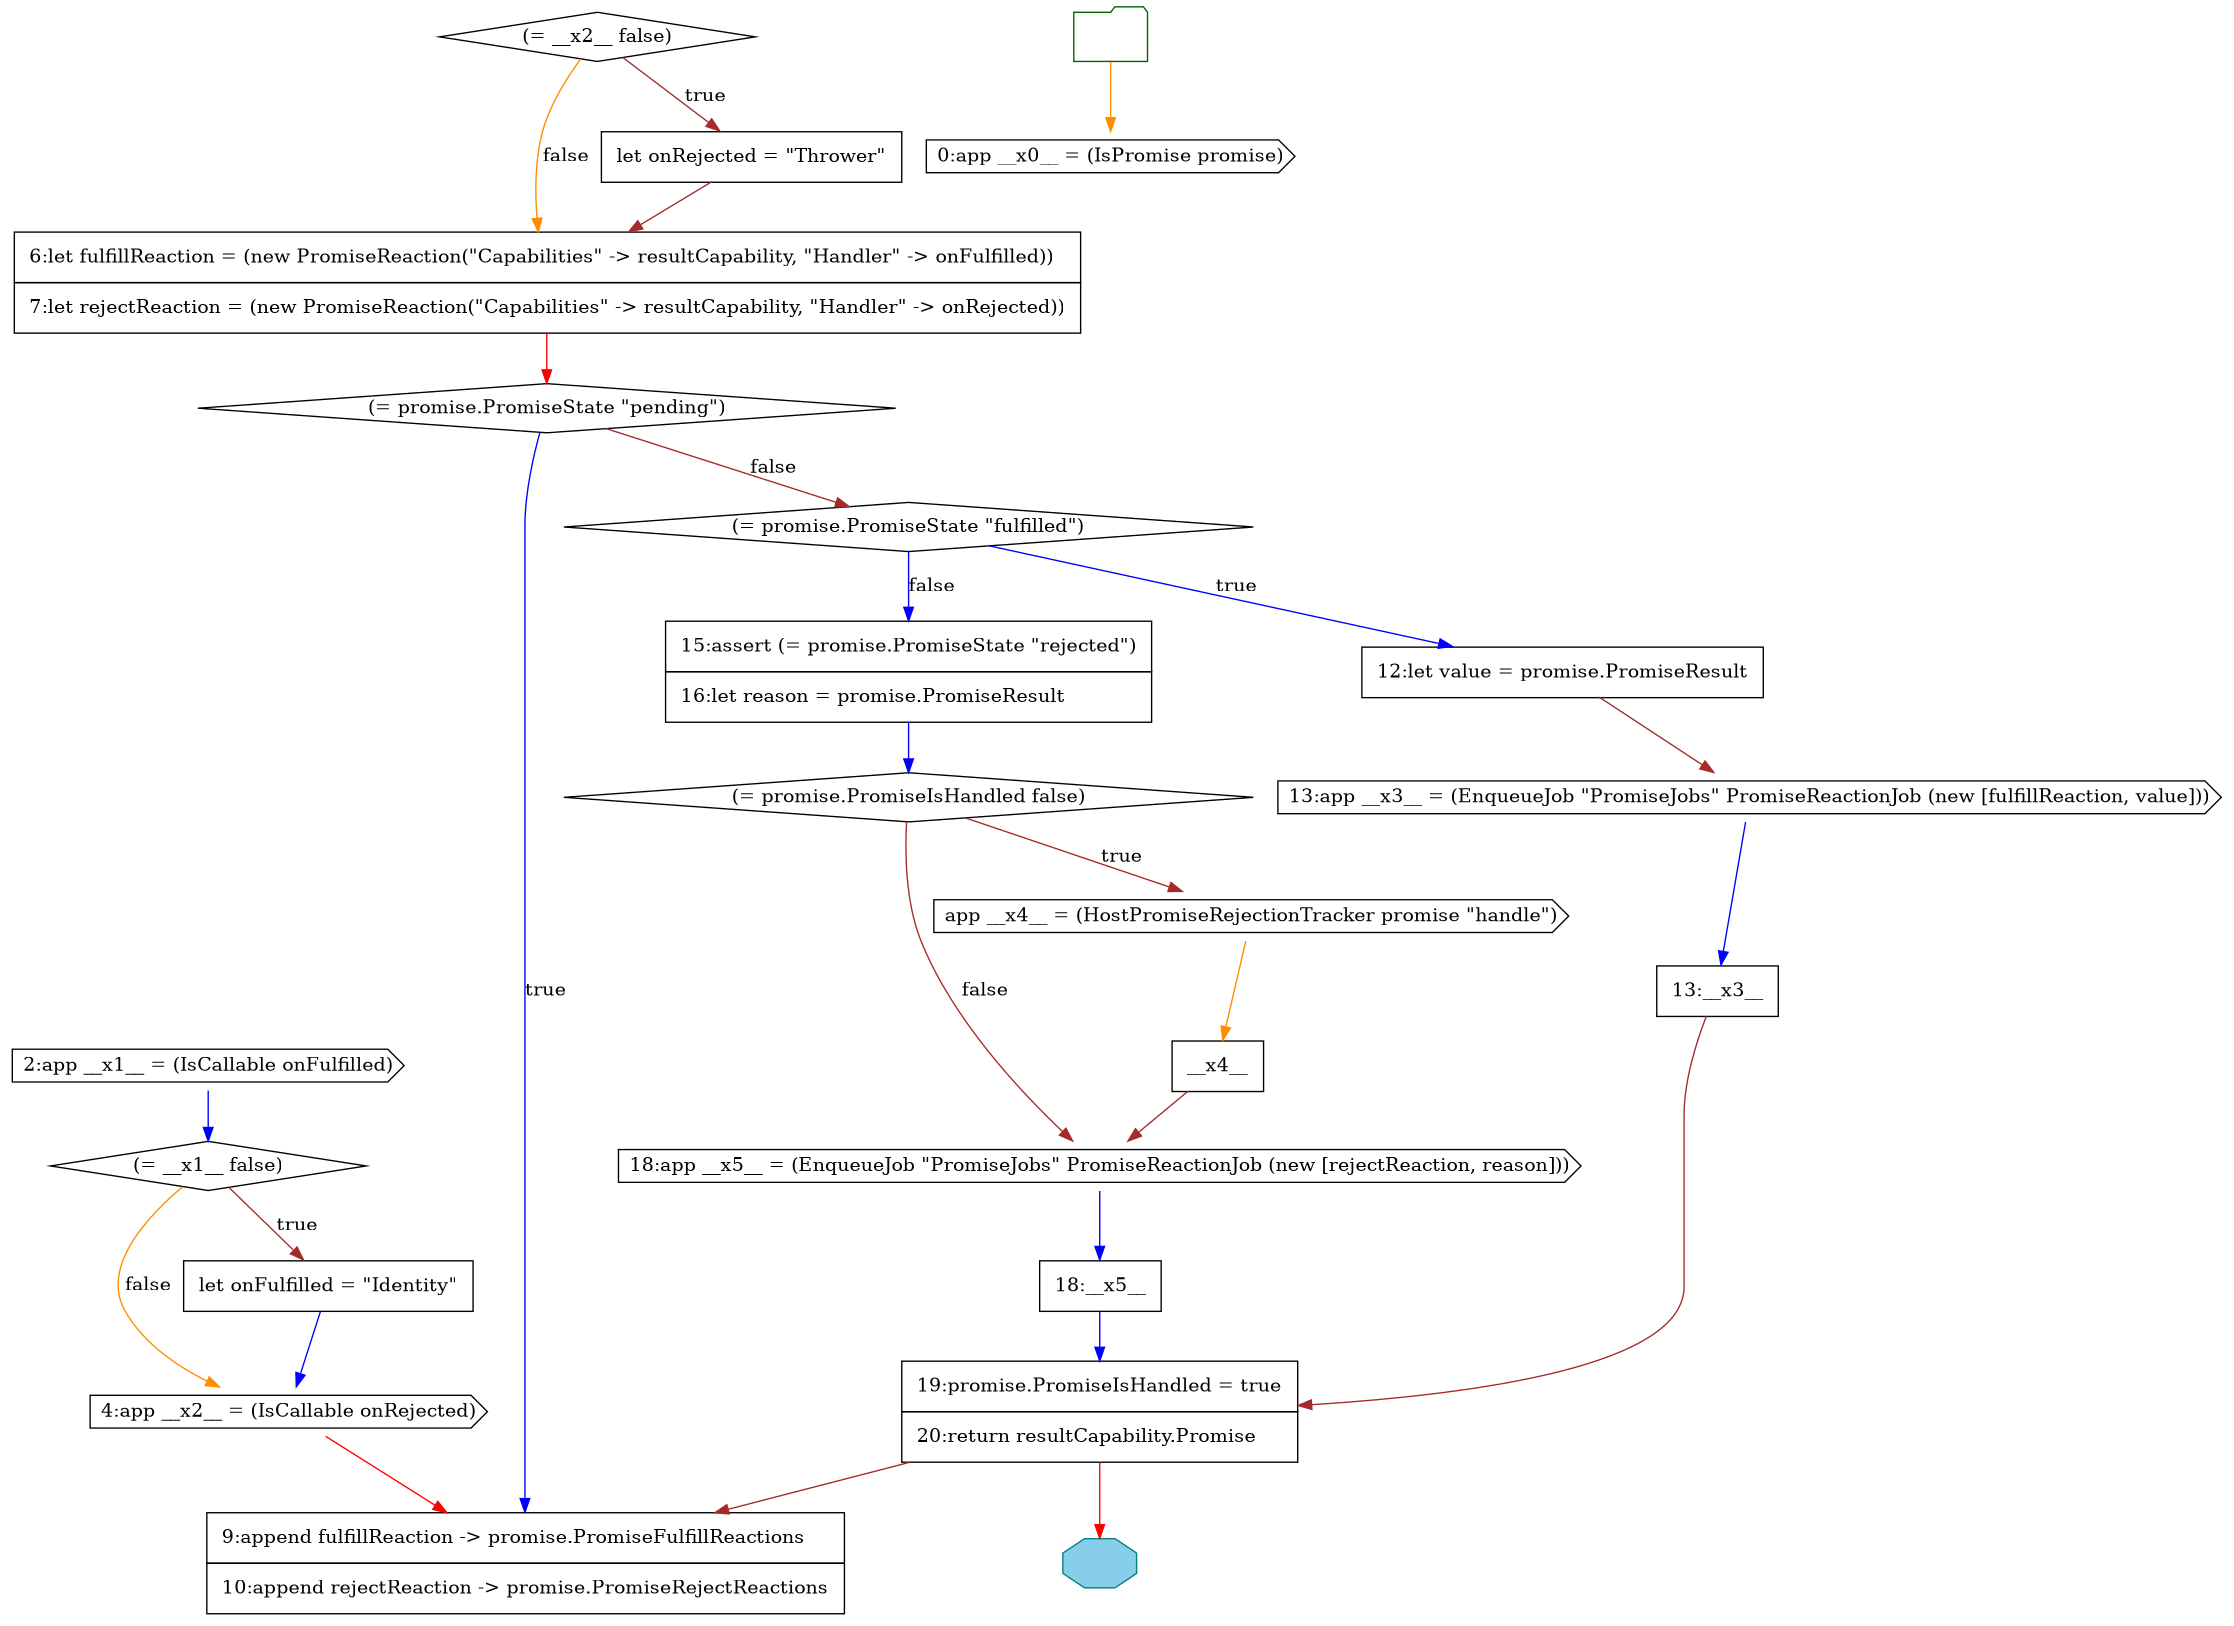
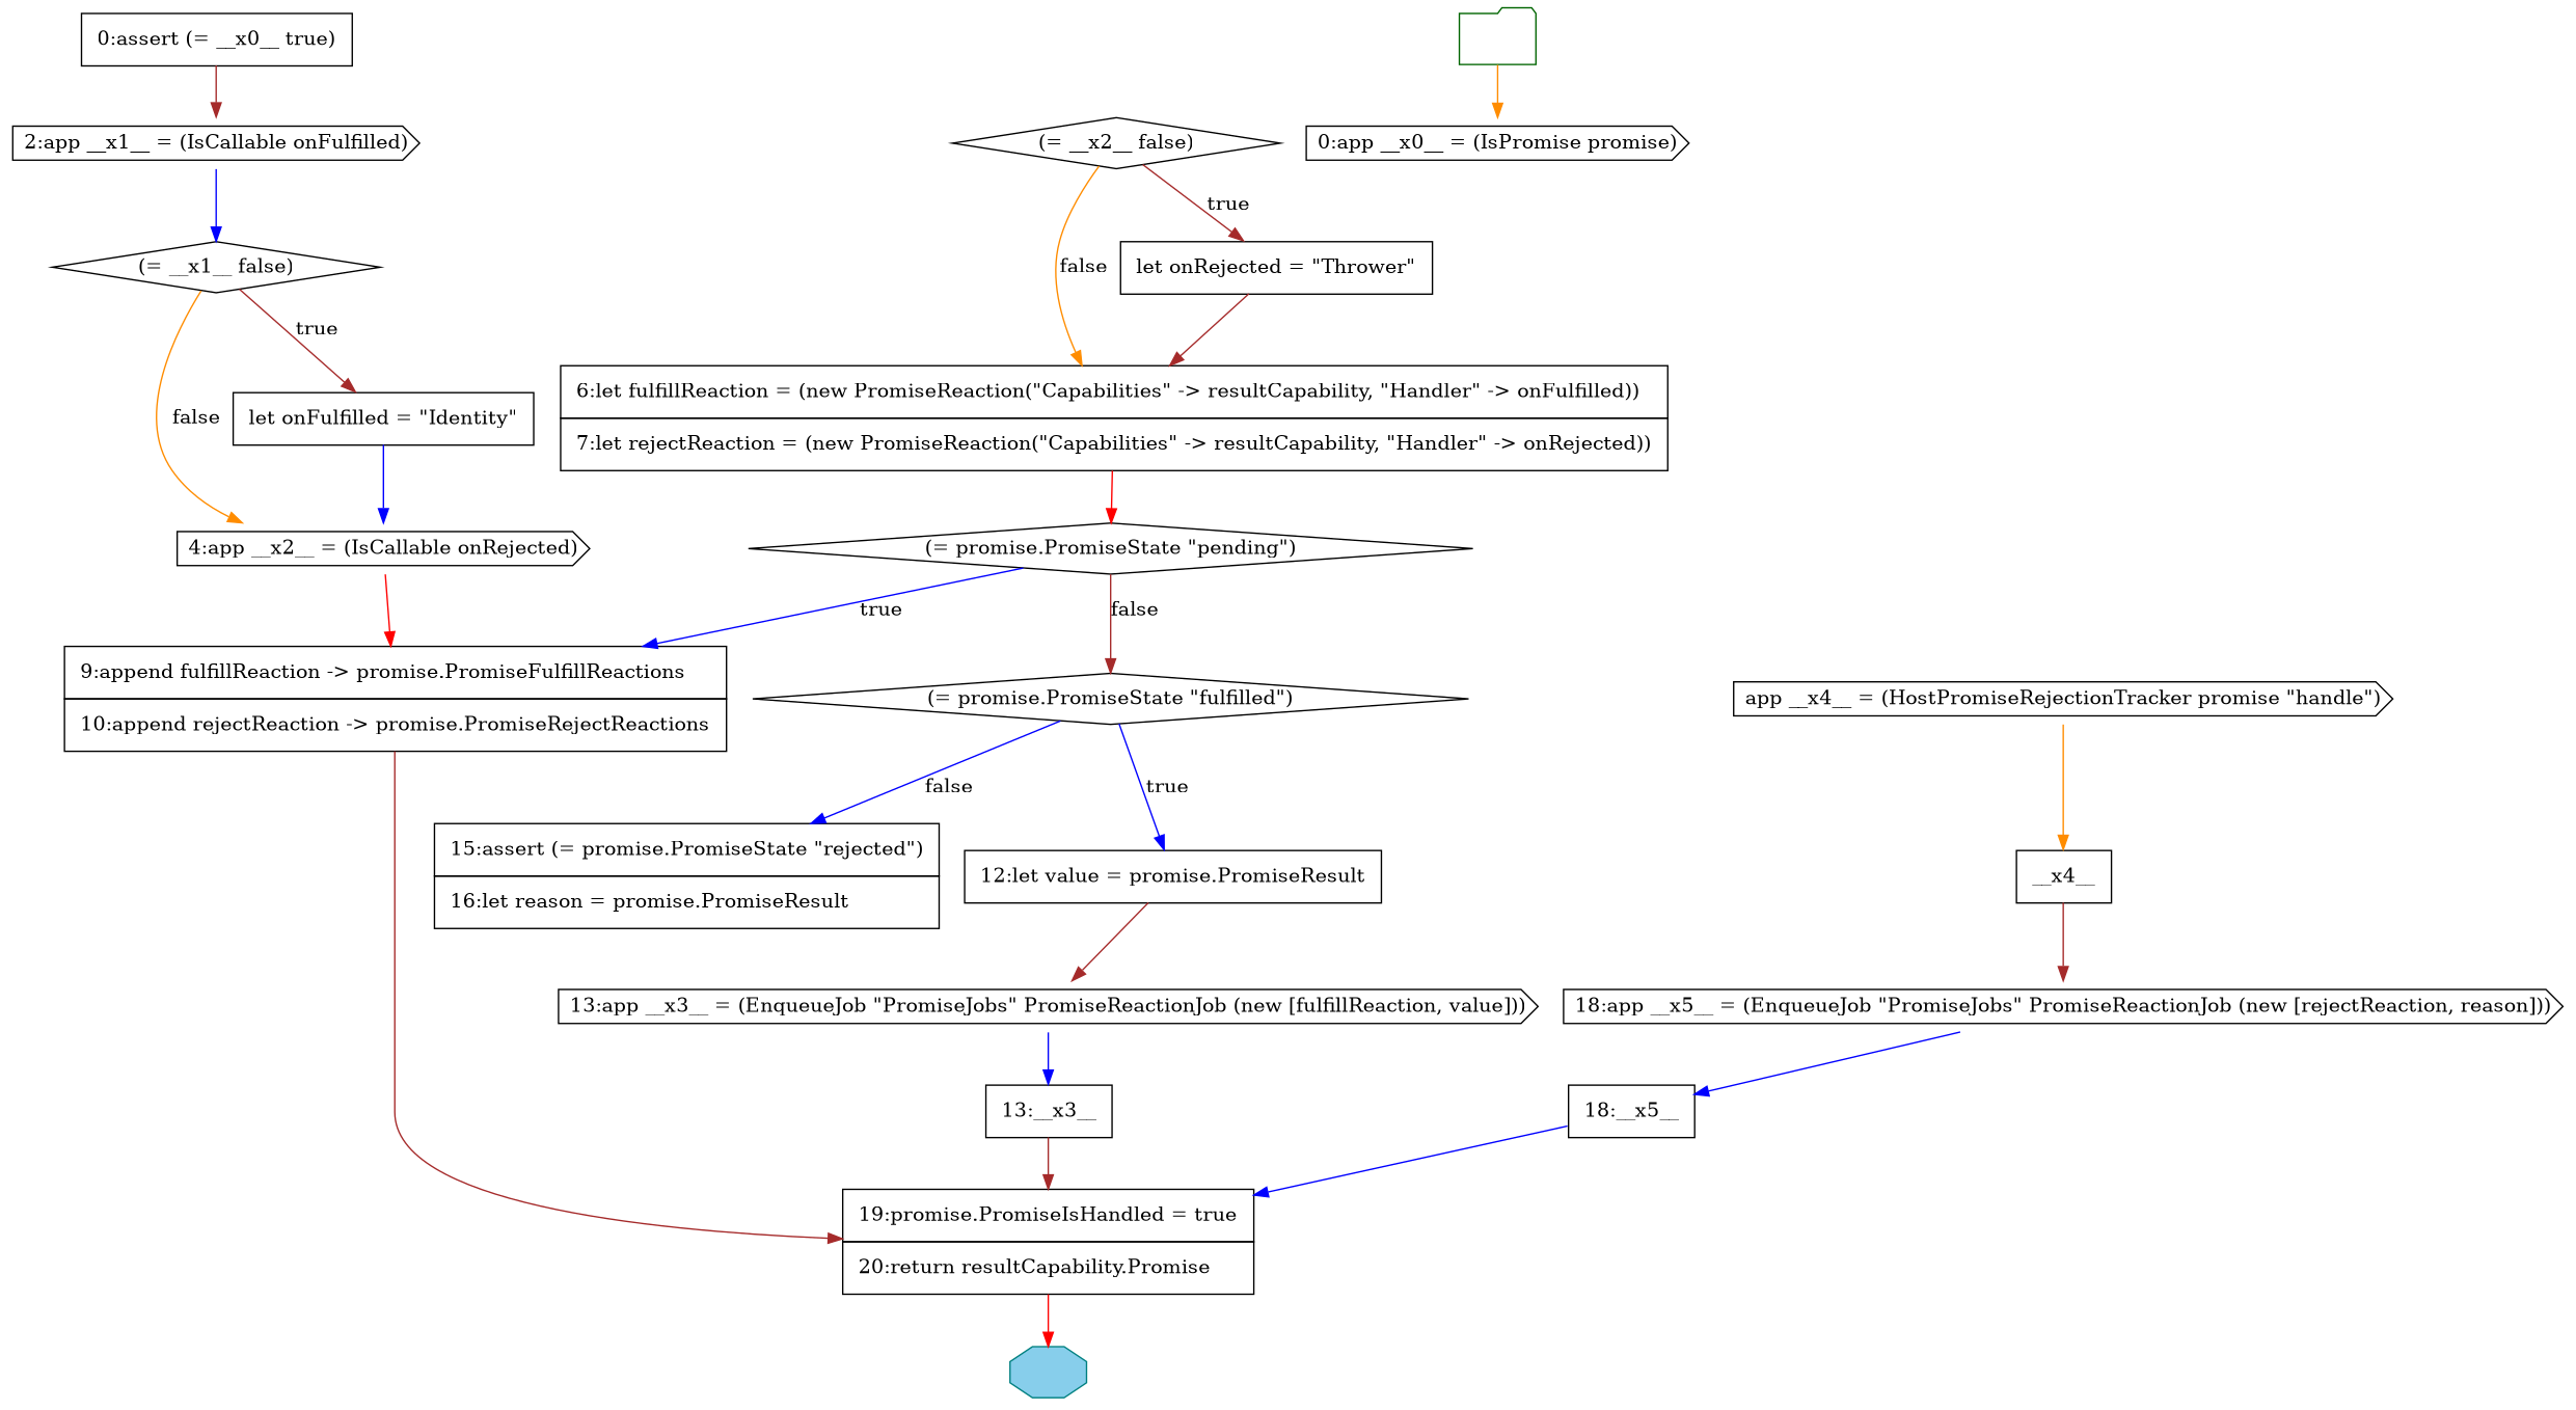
  digraph {
    node [color=black fillcolor=white shape=none style=filled]
    edge [color=brown]
+   n1 [label=<<font color="black">     <table border="0" cellborder="1" cellspacing="0" cellpadding="10">       <tr><td align="left">0:assert (= __x0__ true)</td></tr>     </table>   </font>> margin=0]
    n2 [label=<<font color="black">2:app __x1__ = (IsCallable onFulfilled)</font>> shape=cds]
    n3 [label=<<font color="black">(= __x1__ false)</font>> shape=diamond]
    n4 [label=<<font color="black">     <table border="0" cellborder="1" cellspacing="0" cellpadding="10">       <tr><td align="left">13:__x3__</td></tr>     </table>   </font>> margin=0]
    n5 [label=<<font color="black">     <table border="0" cellborder="1" cellspacing="0" cellpadding="10">       <tr><td align="left">19:promise.PromiseIsHandled = true</td></tr>       <tr><td align="left">20:return resultCapability.Promise</td></tr>     </table>   </font>> margin=0]
    n6 [color=teal fillcolor=skyblue label=" " shape=octagon]
    n7 [label=<<font color="black">     <table border="0" cellborder="1" cellspacing="0" cellpadding="10">       <tr><td align="left">9:append fulfillReaction -&gt; promise.PromiseFulfillReactions</td></tr>       <tr><td align="left">10:append rejectReaction -&gt; promise.PromiseRejectReactions</td></tr>     </table>   </font>> margin=0]
    n8 [label=<<font color="black">4:app __x2__ = (IsCallable onRejected)</font>> shape=cds]
    n9 [label=<<font color="black">(= __x2__ false)</font>> shape=diamond]
    n10 [label=<<font color="black">     <table border="0" cellborder="1" cellspacing="0" cellpadding="10">       <tr><td align="left">6:let fulfillReaction = (new PromiseReaction(&quot;Capabilities&quot; -&gt; resultCapability, &quot;Handler&quot; -&gt; onFulfilled))</td></tr>       <tr><td align="left">7:let rejectReaction = (new PromiseReaction(&quot;Capabilities&quot; -&gt; resultCapability, &quot;Handler&quot; -&gt; onRejected))</td></tr>     </table>   </font>> margin=0]
    n11 [label=<<font color="black">     <table border="0" cellborder="1" cellspacing="0" cellpadding="10">       <tr><td align="left">let onRejected = &quot;Thrower&quot;</td></tr>     </table>   </font>> margin=0]
    n12 [label=<<font color="black">     <table border="0" cellborder="1" cellspacing="0" cellpadding="10">       <tr><td align="left">15:assert (= promise.PromiseState &quot;rejected&quot;)</td></tr>       <tr><td align="left">16:let reason = promise.PromiseResult</td></tr>     </table>   </font>> margin=0]
-   n13 [label=<<font color="black">(= promise.PromiseIsHandled false)</font>> shape=diamond]
    n14 [label=<<font color="black">18:app __x5__ = (EnqueueJob &quot;PromiseJobs&quot; PromiseReactionJob (new [rejectReaction, reason]))</font>> shape=cds]
    n15 [label=<<font color="black">app __x4__ = (HostPromiseRejectionTracker promise &quot;handle&quot;)</font>> shape=cds]
    n16 [label=<<font color="black">0:app __x0__ = (IsPromise promise)</font>> shape=cds]
    n17 [label=<<font color="black">     <table border="0" cellborder="1" cellspacing="0" cellpadding="10">       <tr><td align="left">18:__x5__</td></tr>     </table>   </font>> margin=0]
    n18 [label=<<font color="black">     <table border="0" cellborder="1" cellspacing="0" cellpadding="10">       <tr><td align="left">let onFulfilled = &quot;Identity&quot;</td></tr>     </table>   </font>> margin=0]
    n19 [label=<<font color="black">(= promise.PromiseState &quot;pending&quot;)</font>> shape=diamond]
    n20 [label=<<font color="black">(= promise.PromiseState &quot;fulfilled&quot;)</font>> shape=diamond]
    n21 [label=<<font color="black">     <table border="0" cellborder="1" cellspacing="0" cellpadding="10">       <tr><td align="left">__x4__</td></tr>     </table>   </font>> margin=0]
    n22 [color=darkgreen label=" " shape=folder]
    n23 [label=<<font color="black">13:app __x3__ = (EnqueueJob &quot;PromiseJobs&quot; PromiseReactionJob (new [fulfillReaction, value]))</font>> shape=cds]
    n24 [label=<<font color="black">     <table border="0" cellborder="1" cellspacing="0" cellpadding="10">       <tr><td align="left">12:let value = promise.PromiseResult</td></tr>     </table>   </font>> margin=0]
+   n1 -> n2
    n2 -> n3 [color=blue]
    n3 -> n8 [color=darkorange label=<<font color="black">false</font>>]
    n3 -> n18 [label=<<font color="black">true</font>>]
    n4 -> n5
    n5 -> n6 [color=red]
-   n5 -> n7
+   n7 -> n5
    n8 -> n7 [color=red]
    n9 -> n10 [color=darkorange label=<<font color="black">false</font>>]
    n9 -> n11 [label=<<font color="black">true</font>>]
    n10 -> n19 [color=red]
    n11 -> n10
-   n12 -> n13 [color=blue]
-   n13 -> n14 [label=<<font color="black">false</font>>]
-   n13 -> n15 [label=<<font color="black">true</font>>]
    n14 -> n17 [color=blue]
    n15 -> n21 [color=darkorange]
    n17 -> n5 [color=blue]
    n18 -> n8 [color=blue]
    n19 -> n7 [color=blue label=<<font color="black">true</font>>]
    n19 -> n20 [label=<<font color="black">false</font>>]
    n20 -> n12 [color=blue label=<<font color="black">false</font>>]
    n20 -> n24 [color=blue label=<<font color="black">true</font>>]
    n21 -> n14
    n22 -> n16 [color=darkorange]
    n23 -> n4 [color=blue]
    n24 -> n23
  }
